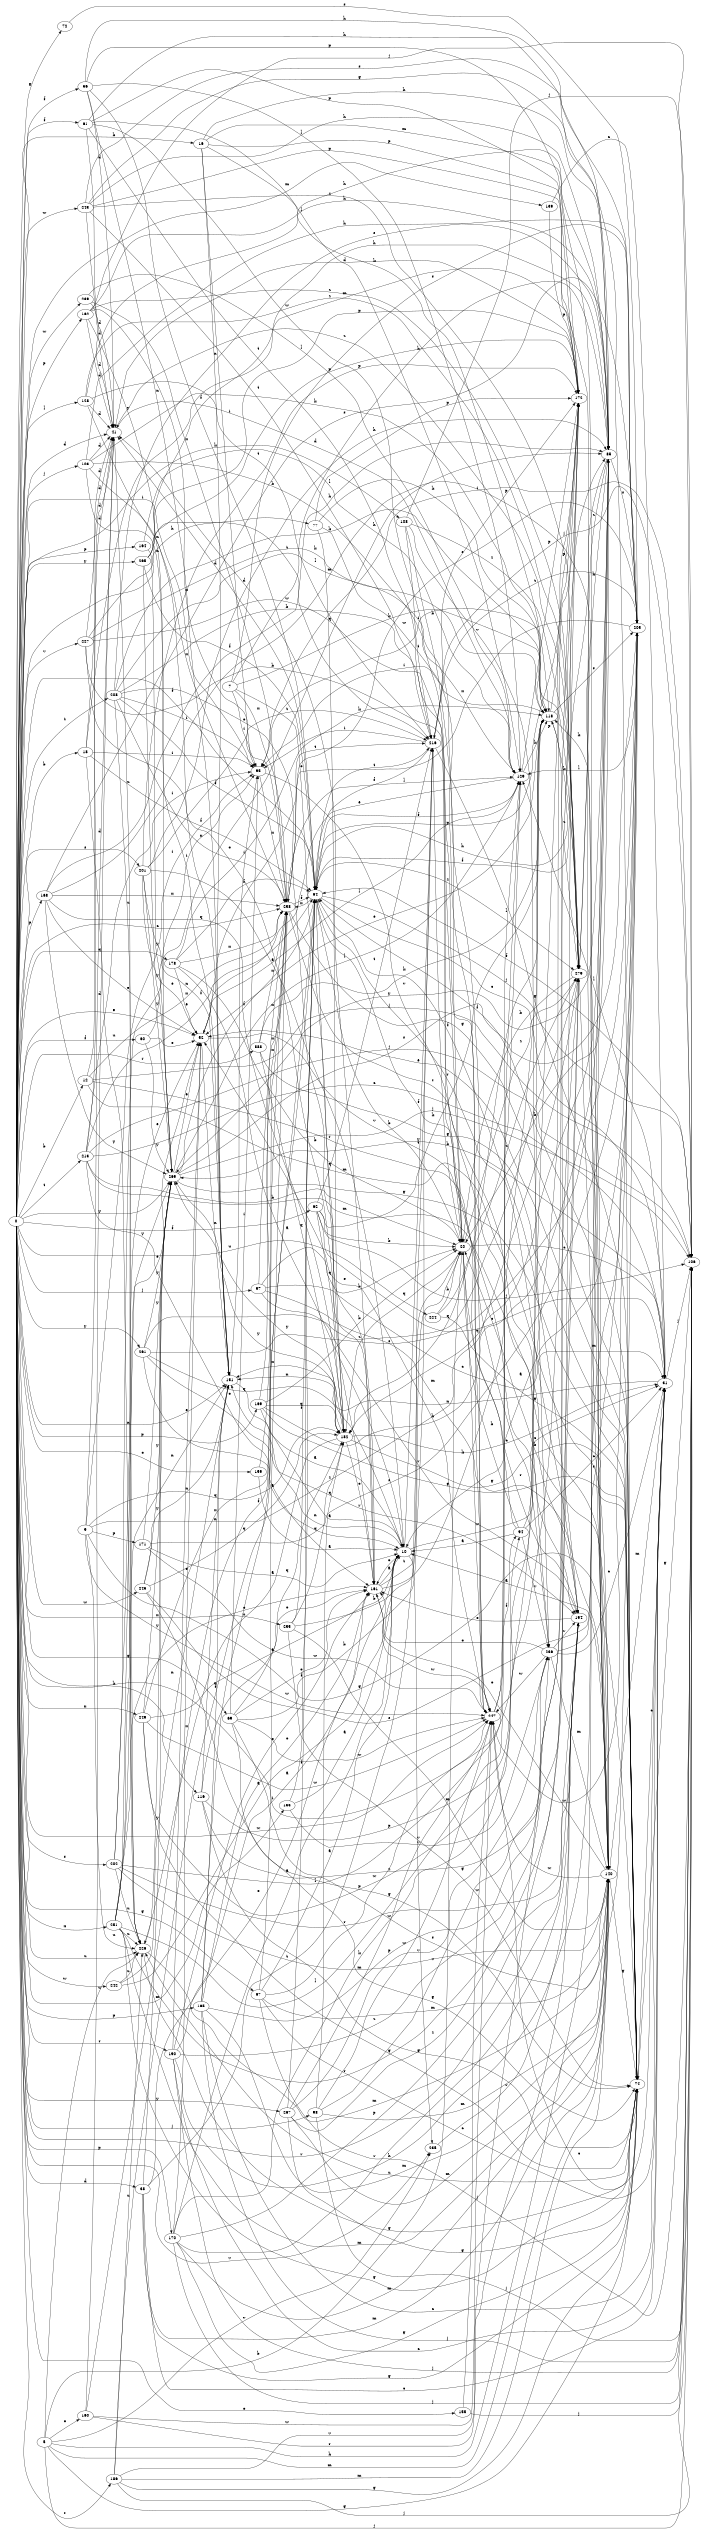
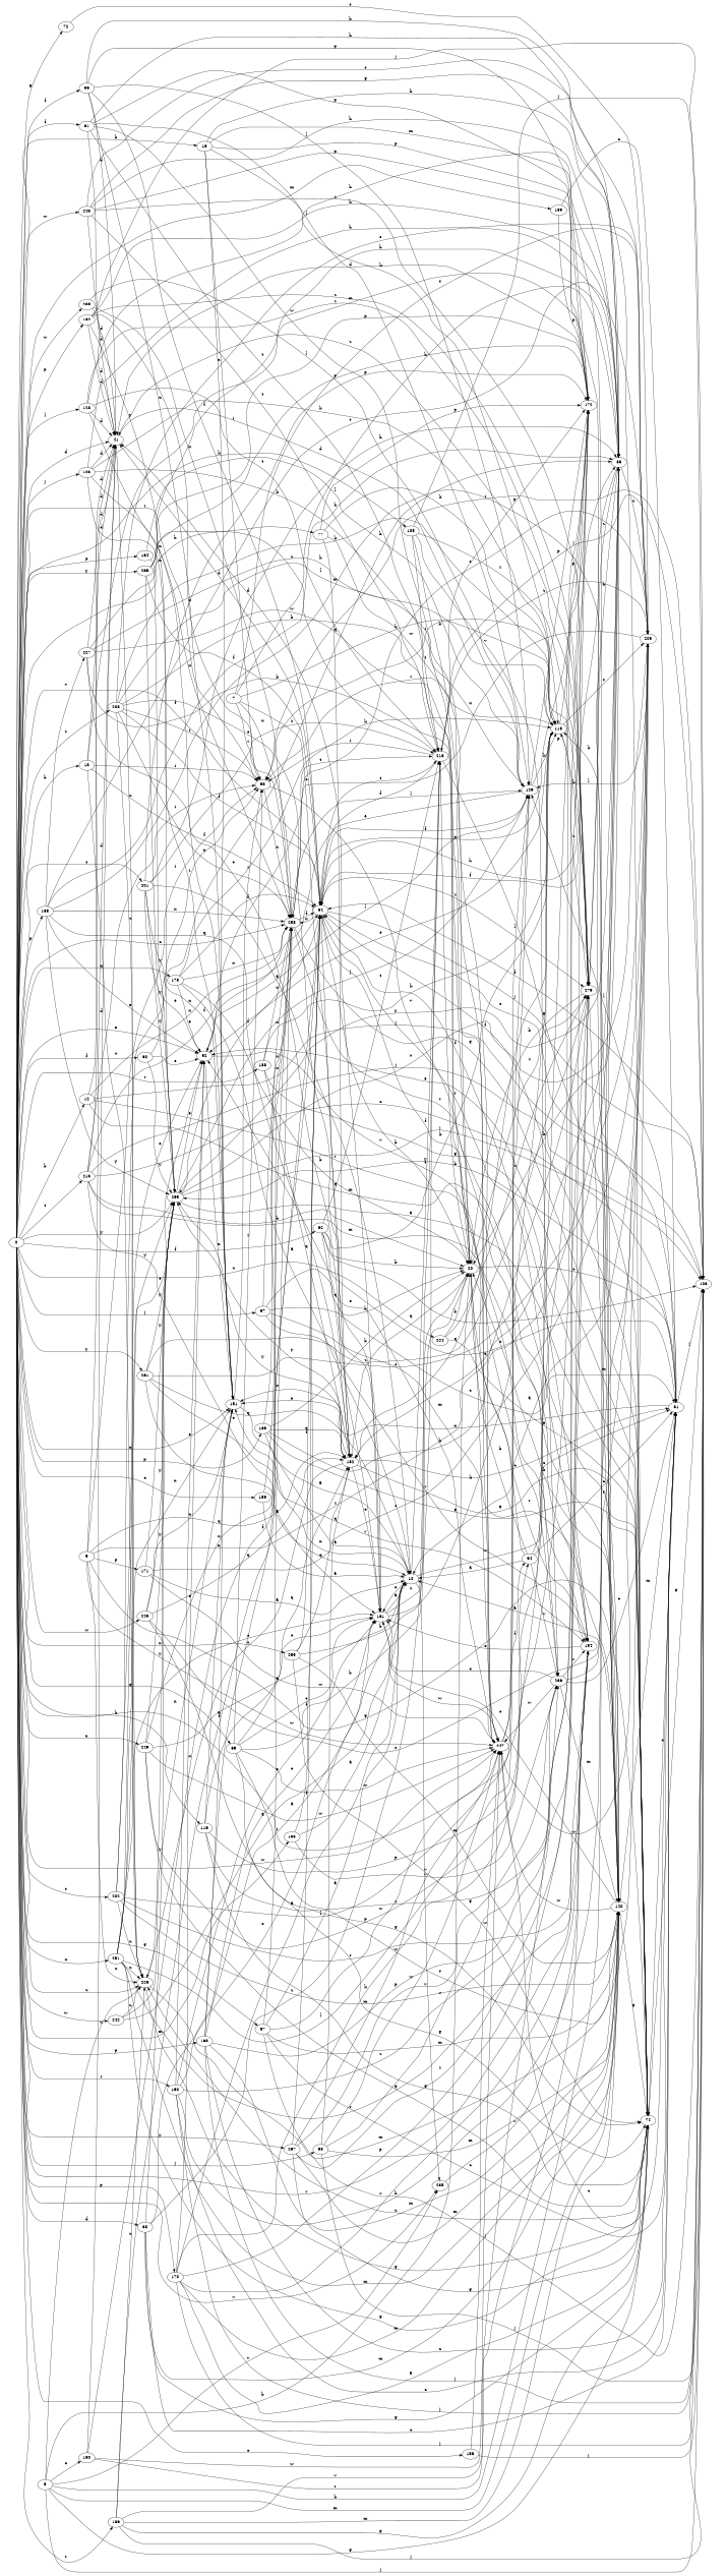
  strict digraph {
    rankdir=LR
    0
    12
    16
    18
    38
    41
    52
    56
    60
    61
    62
    64
    67
    69
    72
    77
    94
    95
    97
    98
    103
    108
    116
    128
    133
    139
    151
    155
    159
    162
    164
    165
    168
    169
    170
    178
    186
-   188 [label=888]
+   188
    190
    194
    201
    202
    208
    213
    224
    226
    227
    235
    239
    242
    243
    245
    247
    249
    251
    255
    261
    265
    267
    269
    258
    106
    140
    85
    118
    172
    31
    129
    74
    161
    216
    279
    236
    20
    182
    10
    205
    5
    160
    7
    9
    171
    0 -> 12 [label=b]
    0 -> 16 [label=b]
    0 -> 18 [label=b]
    0 -> 38 [label=d]
    0 -> 41 [label=d]
    0 -> 52 [label=e]
    0 -> 56 [label=f]
    0 -> 60 [label=f]
    0 -> 61 [label=f]
    0 -> 62 [label=f]
    0 -> 64 [label=f]
    0 -> 67 [label=g]
    0 -> 69 [label=g]
    0 -> 72 [label=g]
    0 -> 77 [label=h]
    0 -> 94 [label=i]
    0 -> 95 [label=i]
    0 -> 97 [label=j]
    0 -> 98 [label=j]
    0 -> 103 [label=j]
    0 -> 108 [label=k]
    0 -> 116 [label=k]
    0 -> 128 [label=l]
    0 -> 133 [label=m]
    0 -> 139 [label=m]
    0 -> 151 [label=n]
    0 -> 155 [label=o]
    0 -> 159 [label=o]
    0 -> 162 [label=p]
    0 -> 164 [label=p]
    0 -> 165 [label=p]
    0 -> 168 [label=p]
    0 -> 169 [label=p]
    0 -> 170 [label=p]
    0 -> 178 [label=q]
    0 -> 186 [label=r]
    0 -> 188 [label=r]
    0 -> 190 [label=r]
    0 -> 194 [label=r]
    0 -> 201 [label=s]
    0 -> 202 [label=s]
    0 -> 208 [label=t]
    0 -> 213 [label=t]
    0 -> 224 [label=u]
    0 -> 226 [label=u]
-   0 -> 227 [label=v]
+   168 -> 227 [label=v]
    0 -> 235 [label=v]
    0 -> 239 [label=w]
    0 -> 242 [label=w]
    0 -> 243 [label=w]
    0 -> 245 [label=w]
    0 -> 247 [label=w]
    0 -> 249 [label=x]
    0 -> 251 [label=x]
    0 -> 255 [label=x]
    0 -> 261 [label=y]
    0 -> 265 [label=y]
    0 -> 267 [label=y]
    0 -> 269 [label=y]
    0 -> 258 [label=c]
    12 -> 41 [label=d]
    12 -> 194 [label=r]
    12 -> 258 [label=x]
    12 -> 106 [label=j]
    12 -> 140 [label=m]
    16 -> 95 [label=i]
    16 -> 151 [label=n]
    16 -> 140 [label=m]
    16 -> 85 [label=h]
    16 -> 118 [label=k]
    16 -> 172 [label=p]
    18 -> 41 [label=d]
    18 -> 64 [label=f]
    18 -> 95 [label=i]
    18 -> 226 [label=u]
    18 -> 140 [label=m]
    38 -> 269 [label=y]
    38 -> 140 [label=m]
    38 -> 31 [label=c]
    38 -> 74 [label=g]
    38 -> 161 [label=o]
    38 -> 216 [label=t]
    41 -> 226 [label=u]
    41 -> 279 [label=z]
    52 -> 151 [label=n]
    52 -> 129 [label=l]
    52 -> 216 [label=t]
    52 -> 236 [label=v]
    56 -> 41 [label=d]
    56 -> 64 [label=f]
    56 -> 151 [label=n]
    56 -> 85 [label=h]
    56 -> 172 [label=p]
    56 -> 129 [label=l]
    60 -> 52 [label=e]
    60 -> 269 [label=y]
    60 -> 85 [label=h]
    61 -> 41 [label=d]
    61 -> 247 [label=w]
    61 -> 85 [label=h]
    61 -> 172 [label=p]
    61 -> 129 [label=l]
    61 -> 216 [label=t]
    62 -> 106 [label=j]
    62 -> 118 [label=k]
    62 -> 31 [label=c]
    62 -> 216 [label=t]
    62 -> 20 [label=b]
    62 -> 182 [label=q]
    64 -> 41 [label=d]
    64 -> 194 [label=r]
    64 -> 258 [label=x]
    64 -> 106 [label=j]
    64 -> 85 [label=h]
    64 -> 172 [label=p]
    64 -> 31 [label=c]
    64 -> 216 [label=t]
    64 -> 279 [label=z]
    64 -> 20 [label=b]
    64 -> 182 [label=q]
    67 -> 247 [label=w]
    67 -> 258 [label=x]
    67 -> 106 [label=j]
    67 -> 140 [label=m]
    67 -> 31 [label=c]
    67 -> 10 [label=a]
    69 -> 95 [label=i]
    69 -> 247 [label=w]
    69 -> 74 [label=g]
    69 -> 161 [label=o]
    69 -> 20 [label=b]
    69 -> 182 [label=q]
    69 -> 205 [label=s]
    72 -> 205 [label=s]
    77 -> 247 [label=w]
    77 -> 118 [label=k]
    77 -> 172 [label=p]
    77 -> 182 [label=q]
    94 -> 64 [label=f]
    94 -> 172 [label=p]
    94 -> 31 [label=c]
    94 -> 236 [label=v]
    94 -> 20 [label=b]
    94 -> 10 [label=a]
    95 -> 258 [label=x]
    95 -> 236 [label=v]
    97 -> 194 [label=r]
    97 -> 258 [label=x]
    97 -> 140 [label=m]
    97 -> 31 [label=c]
    97 -> 20 [label=b]
    98 -> 247 [label=w]
    98 -> 106 [label=j]
    98 -> 140 [label=m]
    98 -> 236 [label=v]
    98 -> 182 [label=q]
    103 -> 41 [label=d]
    103 -> 151 [label=n]
    103 -> 258 [label=x]
    103 -> 85 [label=h]
    103 -> 118 [label=k]
    103 -> 20 [label=b]
    108 -> 106 [label=j]
    108 -> 216 [label=t]
    108 -> 279 [label=z]
    108 -> 236 [label=v]
    108 -> 20 [label=b]
    116 -> 151 [label=n]
    116 -> 172 [label=p]
    116 -> 74 [label=g]
    116 -> 161 [label=o]
    116 -> 279 [label=z]
    128 -> 41 [label=d]
    128 -> 151 [label=n]
    128 -> 85 [label=h]
    128 -> 216 [label=t]
    128 -> 279 [label=z]
    133 -> 64 [label=f]
    133 -> 236 [label=v]
    133 -> 10 [label=a]
    139 -> 172 [label=p]
    139 -> 31 [label=c]
    151 -> 95 [label=i]
    151 -> 10 [label=a]
    155 -> 247 [label=w]
    155 -> 106 [label=j]
    159 -> 258 [label=x]
    159 -> 10 [label=a]
    162 -> 41 [label=d]
    162 -> 269 [label=y]
    162 -> 258 [label=x]
    162 -> 106 [label=j]
    162 -> 85 [label=h]
    162 -> 279 [label=z]
    164 -> 269 [label=y]
    164 -> 129 [label=l]
    165 -> 64 [label=f]
    165 -> 151 [label=n]
    165 -> 106 [label=j]
    165 -> 140 [label=m]
    165 -> 172 [label=p]
    165 -> 31 [label=c]
    165 -> 161 [label=o]
    168 -> 52 [label=e]
    168 -> 269 [label=y]
    168 -> 258 [label=x]
    168 -> 140 [label=m]
    168 -> 85 [label=h]
    168 -> 182 [label=q]
    168 -> 205 [label=s]
    169 -> 258 [label=x]
    169 -> 85 [label=h]
    169 -> 74 [label=g]
    169 -> 20 [label=b]
    169 -> 182 [label=q]
    169 -> 10 [label=a]
    170 -> 52 [label=e]
    170 -> 194 [label=r]
    170 -> 106 [label=j]
    170 -> 140 [label=m]
    170 -> 118 [label=k]
    170 -> 172 [label=p]
    170 -> 74 [label=g]
    170 -> 10 [label=a]
    178 -> 52 [label=e]
    178 -> 64 [label=f]
    178 -> 258 [label=x]
    178 -> 118 [label=k]
    178 -> 20 [label=b]
    178 -> 10 [label=a]
    186 -> 64 [label=f]
    186 -> 226 [label=u]
    186 -> 106 [label=j]
    186 -> 140 [label=m]
    186 -> 74 [label=g]
    186 -> 236 [label=v]
    188 -> 258 [label=x]
    188 -> 118 [label=k]
    188 -> 74 [label=g]
    188 -> 182 [label=q]
    190 -> 52 [label=e]
    190 -> 106 [label=j]
    190 -> 85 [label=h]
    190 -> 31 [label=c]
    190 -> 161 [label=o]
    190 -> 279 [label=z]
    190 -> 10 [label=a]
    194 -> 64 [label=f]
    194 -> 161 [label=o]
    201 -> 52 [label=e]
    201 -> 151 [label=n]
    201 -> 269 [label=y]
    201 -> 85 [label=h]
    201 -> 172 [label=p]
    201 -> 216 [label=t]
    201 -> 10 [label=a]
    202 -> 52 [label=e]
    202 -> 95 [label=i]
    202 -> 194 [label=r]
    202 -> 226 [label=u]
    202 -> 140 [label=m]
    202 -> 129 [label=l]
    208 -> 64 [label=f]
    208 -> 95 [label=i]
    208 -> 226 [label=u]
    208 -> 258 [label=x]
    208 -> 118 [label=k]
    208 -> 129 [label=l]
    208 -> 161 [label=o]
    208 -> 20 [label=b]
    208 -> 205 [label=s]
    213 -> 41 [label=d]
    213 -> 64 [label=f]
    213 -> 95 [label=i]
    213 -> 106 [label=j]
    213 -> 140 [label=m]
    213 -> 31 [label=c]
    213 -> 161 [label=o]
    213 -> 20 [label=b]
    224 -> 74 [label=g]
    224 -> 279 [label=z]
    224 -> 20 [label=b]
    226 -> 269 [label=y]
    226 -> 140 [label=m]
    226 -> 74 [label=g]
    227 -> 41 [label=d]
    227 -> 247 [label=w]
    227 -> 118 [label=k]
    227 -> 172 [label=p]
    227 -> 161 [label=o]
    227 -> 20 [label=b]
    235 -> 194 [label=r]
    239 -> 41 [label=d]
    239 -> 258 [label=x]
    239 -> 129 [label=l]
    242 -> 151 [label=n]
    242 -> 226 [label=u]
    242 -> 10 [label=a]
    243 -> 41 [label=d]
    243 -> 85 [label=h]
    243 -> 172 [label=p]
    243 -> 74 [label=g]
    243 -> 216 [label=t]
    243 -> 279 [label=z]
    243 -> 205 [label=s]
    245 -> 151 [label=n]
    245 -> 269 [label=y]
    245 -> 74 [label=g]
    245 -> 182 [label=q]
    245 -> 205 [label=s]
    247 -> 52 [label=e]
    247 -> 94 [label=f]
    247 -> 31 [label=c]
    247 -> 129 [label=l]
    249 -> 247 [label=w]
    249 -> 269 [label=y]
    249 -> 258 [label=x]
    249 -> 172 [label=p]
    249 -> 74 [label=g]
    249 -> 10 [label=a]
    251 -> 52 [label=e]
    251 -> 151 [label=n]
    251 -> 194 [label=r]
    251 -> 226 [label=u]
    251 -> 269 [label=y]
    251 -> 140 [label=m]
    251 -> 129 [label=l]
    251 -> 74 [label=g]
    251 -> 161 [label=o]
    255 -> 64 [label=f]
    255 -> 140 [label=m]
    255 -> 74 [label=g]
    255 -> 20 [label=b]
    255 -> 182 [label=q]
    261 -> 194 [label=r]
    261 -> 269 [label=y]
    261 -> 279 [label=z]
    261 -> 182 [label=q]
    261 -> 10 [label=a]
    261 -> 205 [label=s]
    265 -> 64 [label=f]
    265 -> 269 [label=y]
    265 -> 85 [label=h]
    265 -> 172 [label=p]
    265 -> 216 [label=t]
    267 -> 64 [label=f]
    267 -> 247 [label=w]
    267 -> 140 [label=m]
    267 -> 74 [label=g]
    267 -> 279 [label=z]
    267 -> 236 [label=v]
    269 -> 52 [label=e]
    269 -> 64 [label=f]
    269 -> 106 [label=j]
    269 -> 129 [label=l]
    269 -> 74 [label=g]
    269 -> 205 [label=s]
    258 -> 64 [label=f]
    258 -> 194 [label=r]
    258 -> 129 [label=l]
    258 -> 74 [label=g]
    258 -> 205 [label=s]
    106 -> 64 [label=f]
    106 -> 95 [label=i]
    106 -> 74 [label=g]
    140 -> 247 [label=w]
    140 -> 118 [label=k]
    140 -> 74 [label=g]
    140 -> 161 [label=o]
    140 -> 20 [label=b]
    140 -> 10 [label=a]
    85 -> 64 [label=f]
    85 -> 269 [label=y]
    85 -> 279 [label=z]
    85 -> 20 [label=b]
    85 -> 182 [label=q]
    85 -> 205 [label=s]
    118 -> 52 [label=e]
    118 -> 95 [label=i]
    118 -> 172 [label=p]
    118 -> 279 [label=z]
    118 -> 182 [label=q]
    118 -> 205 [label=s]
    172 -> 41 [label=d]
    31 -> 151 [label=n]
    31 -> 269 [label=y]
    31 -> 106 [label=j]
    31 -> 140 [label=m]
    31 -> 129 [label=l]
    129 -> 41 [label=d]
    129 -> 52 [label=e]
    129 -> 64 [label=f]
    129 -> 118 [label=k]
    129 -> 172 [label=p]
    74 -> 52 [label=e]
    74 -> 64 [label=f]
    74 -> 226 [label=u]
    74 -> 31 [label=c]
    161 -> 41 [label=d]
    161 -> 247 [label=w]
    161 -> 118 [label=k]
    161 -> 216 [label=t]
    161 -> 10 [label=a]
    216 -> 64 [label=f]
    216 -> 95 [label=i]
    216 -> 106 [label=j]
    216 -> 172 [label=p]
    216 -> 74 [label=g]
    216 -> 20 [label=b]
    279 -> 95 [label=i]
    279 -> 140 [label=m]
    279 -> 85 [label=h]
    279 -> 118 [label=k]
    279 -> 20 [label=b]
    236 -> 194 [label=r]
    236 -> 247 [label=w]
    236 -> 140 [label=m]
    236 -> 31 [label=c]
    236 -> 161 [label=o]
    236 -> 205 [label=s]
    20 -> 194 [label=r]
    20 -> 247 [label=w]
    20 -> 31 [label=c]
    20 -> 279 [label=z]
    20 -> 182 [label=q]
    182 -> 151 [label=n]
    182 -> 226 [label=u]
    182 -> 269 [label=y]
    182 -> 31 [label=c]
    182 -> 74 [label=g]
    182 -> 161 [label=o]
    10 -> 151 [label=n]
    10 -> 235 [label=v]
    10 -> 269 [label=y]
    10 -> 31 [label=c]
    10 -> 161 [label=o]
    10 -> 216 [label=t]
    205 -> 247 [label=w]
    205 -> 258 [label=x]
    205 -> 129 [label=l]
    205 -> 216 [label=t]
    205 -> 10 [label=a]
    5 -> 226 [label=u]
    5 -> 235 [label=v]
    5 -> 106 [label=j]
    5 -> 140 [label=m]
    5 -> 85 [label=h]
    5 -> 74 [label=g]
    5 -> 20 [label=b]
    5 -> 160 [label=o]
    160 -> 41 [label=d]
    160 -> 194 [label=r]
    160 -> 247 [label=w]
    160 -> 258 [label=x]
    7 -> 95 [label=i]
    7 -> 258 [label=x]
    7 -> 85 [label=h]
    7 -> 118 [label=k]
    7 -> 161 [label=o]
    7 -> 205 [label=s]
    9 -> 41 [label=d]
    9 -> 95 [label=i]
    9 -> 226 [label=u]
    9 -> 247 [label=w]
    9 -> 74 [label=g]
    9 -> 279 [label=z]
    9 -> 182 [label=q]
    9 -> 171 [label=p]
    171 -> 247 [label=w]
    171 -> 269 [label=y]
    171 -> 10 [label=a]
    171 -> 205 [label=s]
  }
